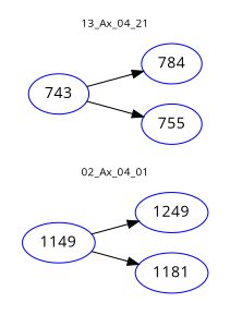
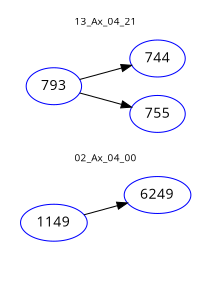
  digraph {
    fontname="Open Sans"
    rankdir=LR
    node [color=blue fontname="Open Sans"]
    edge [color=black fontname="Open Sans"]
    n1 [label=1149]
-   n2 [label=1181]
-   n3 [label=1249]
-   n4 [label=743]
+   n3 [label=6249]
+   n4 [label=793]
    n5 [label=755]
-   n6 [label=784]
+   n6 [label=744]
    subgraph cluster_1 {
      color=white
      fontsize=10
-     label="02_Ax_04_01"
+     label="02_Ax_04_00"
      n1
-     n2
      n3
    }
    subgraph cluster_2 {
      color=white
      fontsize=10
      label="13_Ax_04_21"
      n4
      n5
      n6
    }
-   n1 -> n2
    n1 -> n3
    n4 -> n5
    n4 -> n6
  }
